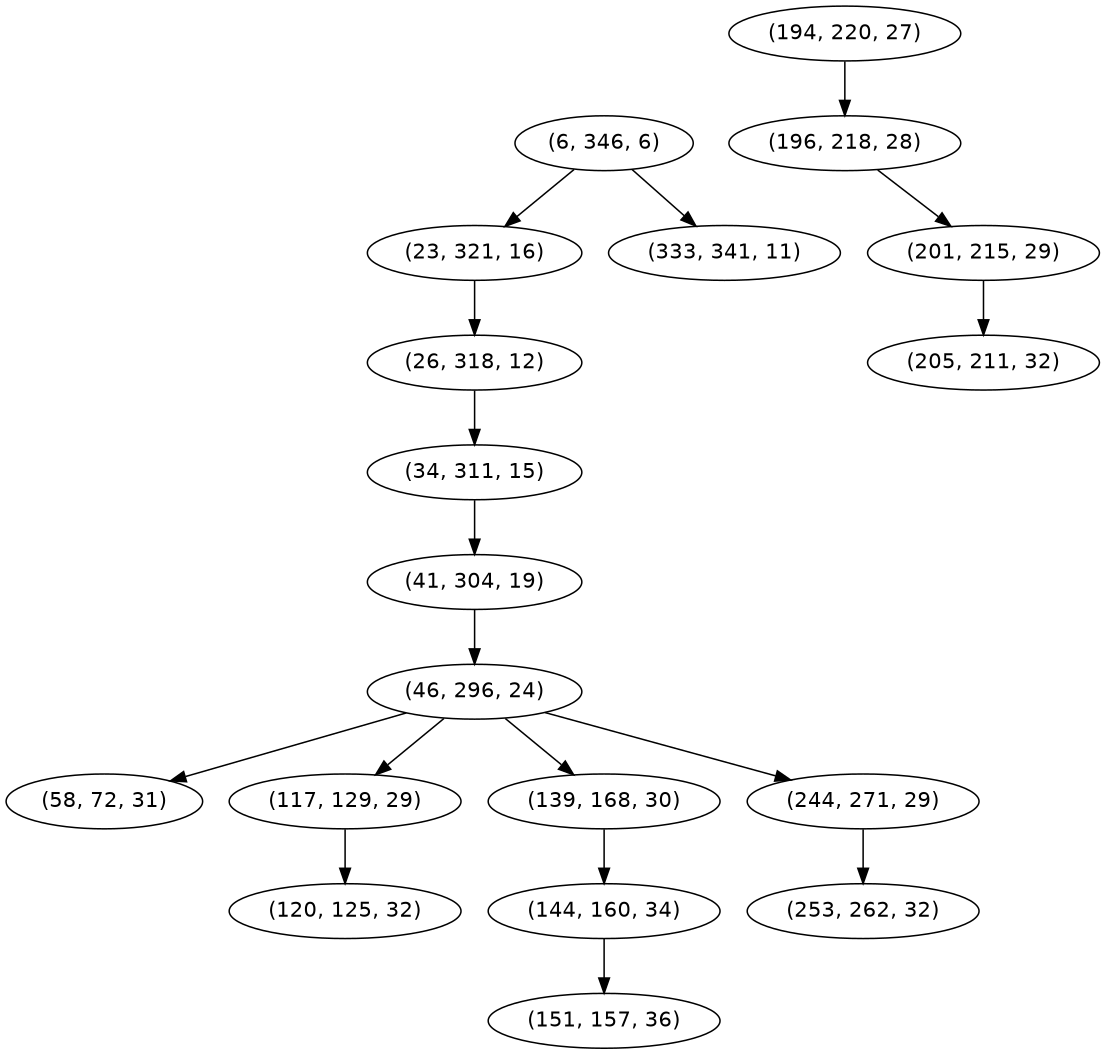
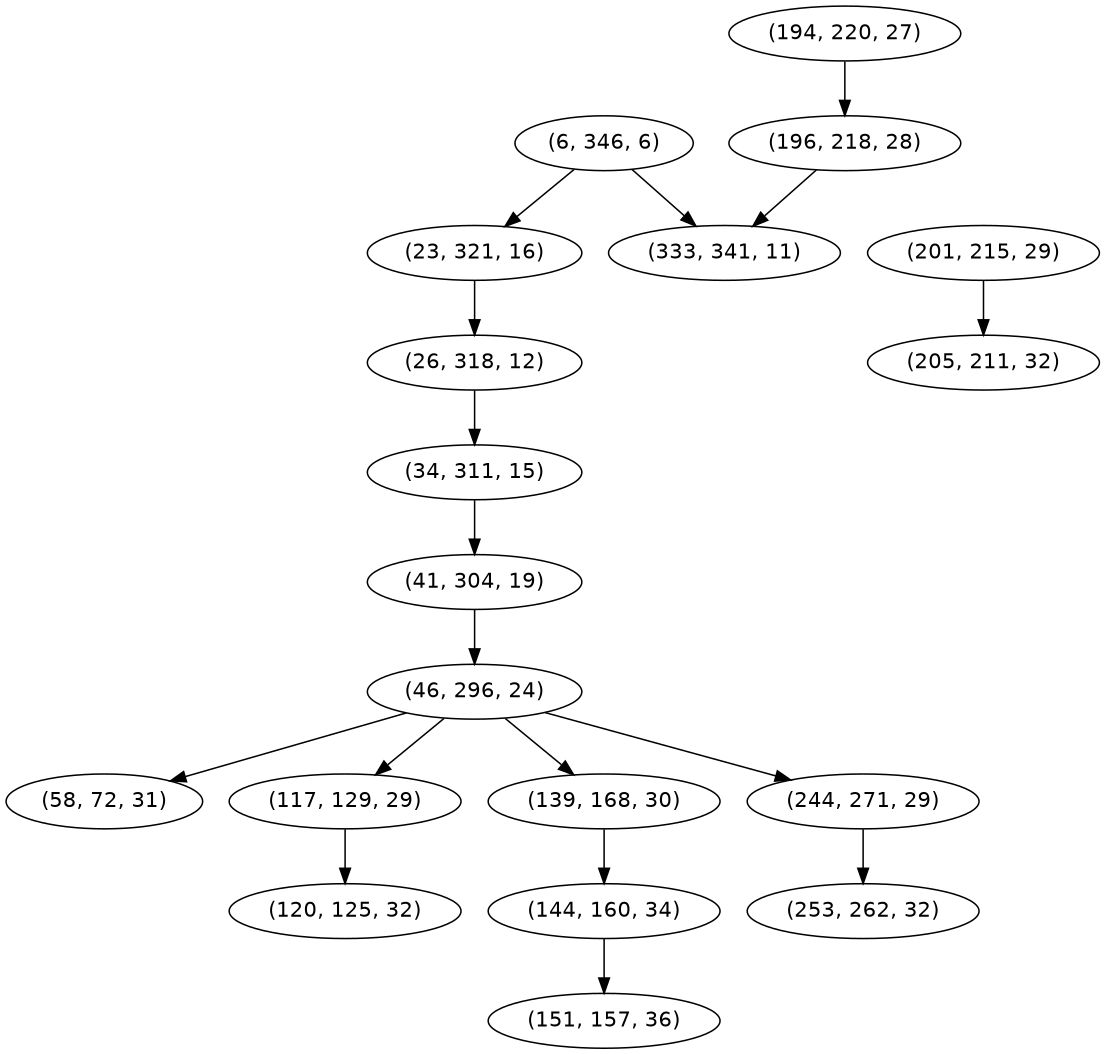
  digraph {
    fontname="DejaVu Sans"
    node [fontname="DejaVu Sans"]
    edge [fontname="DejaVu Sans"]
    n1 [label="(23, 321, 16)"]
    "(6, 346, 6)"
    "(333, 341, 11)"
    "(26, 318, 12)"
    "(34, 311, 15)"
    "(41, 304, 19)"
    "(46, 296, 24)"
    "(58, 72, 31)"
    "(117, 129, 29)"
    "(139, 168, 30)"
    "(244, 271, 29)"
    "(120, 125, 32)"
    "(144, 160, 34)"
    "(194, 220, 27)"
    "(196, 218, 28)"
    "(253, 262, 32)"
    "(151, 157, 36)"
    "(201, 215, 29)"
    "(205, 211, 32)"
    n1 -> "(26, 318, 12)"
    "(6, 346, 6)" -> n1
    "(6, 346, 6)" -> "(333, 341, 11)"
    "(26, 318, 12)" -> "(34, 311, 15)"
    "(34, 311, 15)" -> "(41, 304, 19)"
    "(41, 304, 19)" -> "(46, 296, 24)"
    "(46, 296, 24)" -> "(58, 72, 31)"
    "(46, 296, 24)" -> "(117, 129, 29)"
    "(46, 296, 24)" -> "(139, 168, 30)"
    "(46, 296, 24)" -> "(244, 271, 29)"
    "(117, 129, 29)" -> "(120, 125, 32)"
    "(139, 168, 30)" -> "(144, 160, 34)"
    "(244, 271, 29)" -> "(253, 262, 32)"
    "(144, 160, 34)" -> "(151, 157, 36)"
    "(194, 220, 27)" -> "(196, 218, 28)"
-   "(196, 218, 28)" -> "(201, 215, 29)"
+   "(196, 218, 28)" -> "(333, 341, 11)"
    "(201, 215, 29)" -> "(205, 211, 32)"
  }
